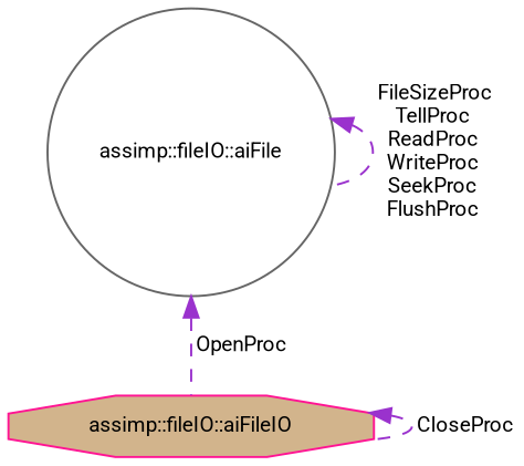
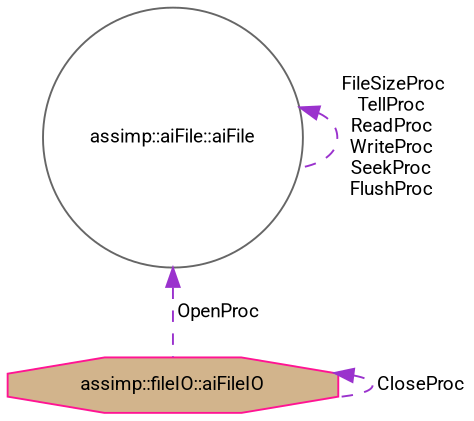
  digraph {
    fontname=Roboto
    node [fontname=Roboto fontsize=10 style=filled]
    edge [color=darkorchid3 dir=back fontname=Roboto fontsize=10 labelfontname=Helvetica labelfontsize=10 style=dashed]
    n1 [color=deeppink fillcolor=tan fontcolor=black height=0.2 label="assimp::fileIO::aiFileIO" shape=octagon width=0.4]
-   n2 [color=gray40 fillcolor=white height=0.2 label="assimp::fileIO::aiFile" shape=circle width=0.4]
+   n2 [color=gray40 fillcolor=white height=0.2 label="assimp::aiFile::aiFile" shape=circle width=0.4]
    n1 -> n1 [label=" CloseProc"]
    n2 -> n1 [label=" OpenProc"]
    n2 -> n2 [label=" FileSizeProc\nTellProc\nReadProc\nWriteProc\nSeekProc\nFlushProc"]
  }
